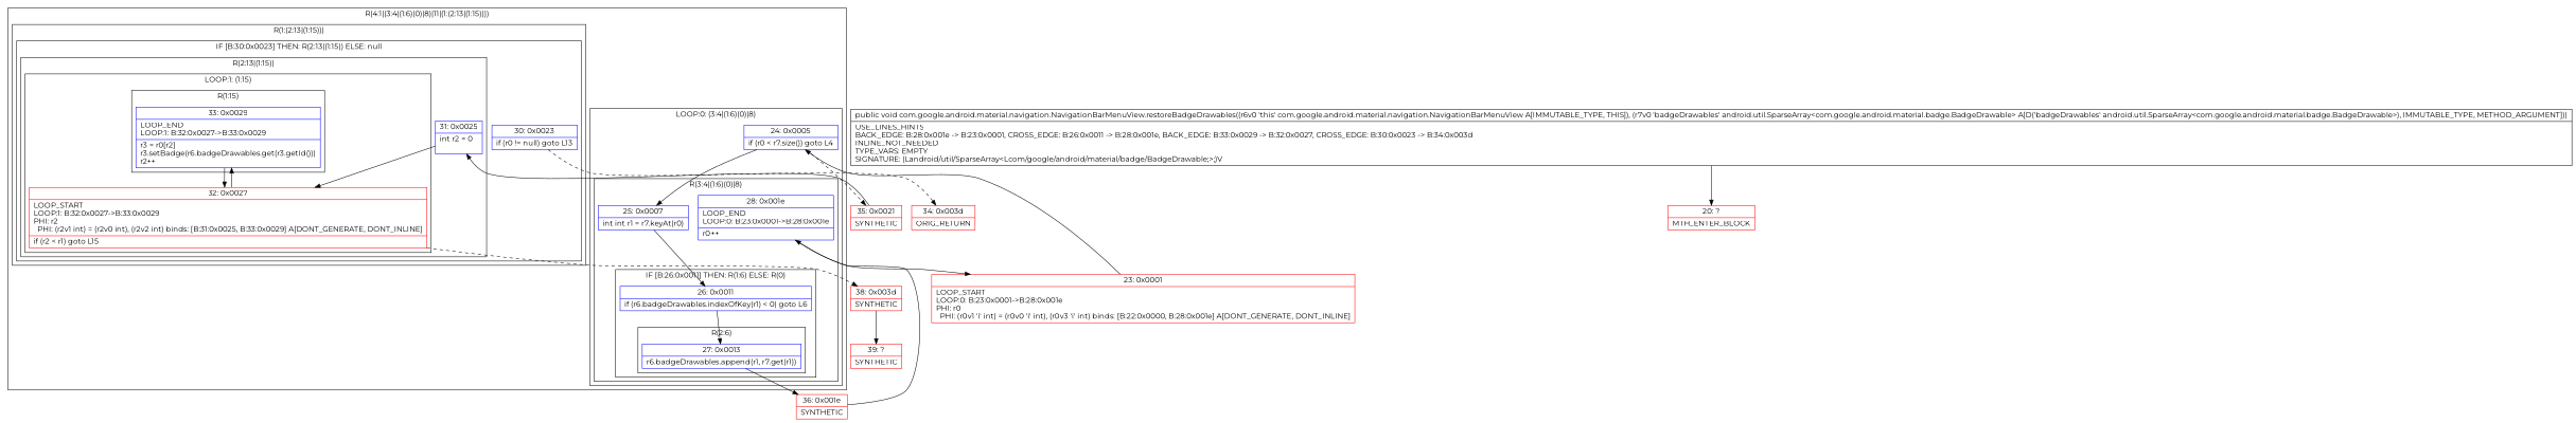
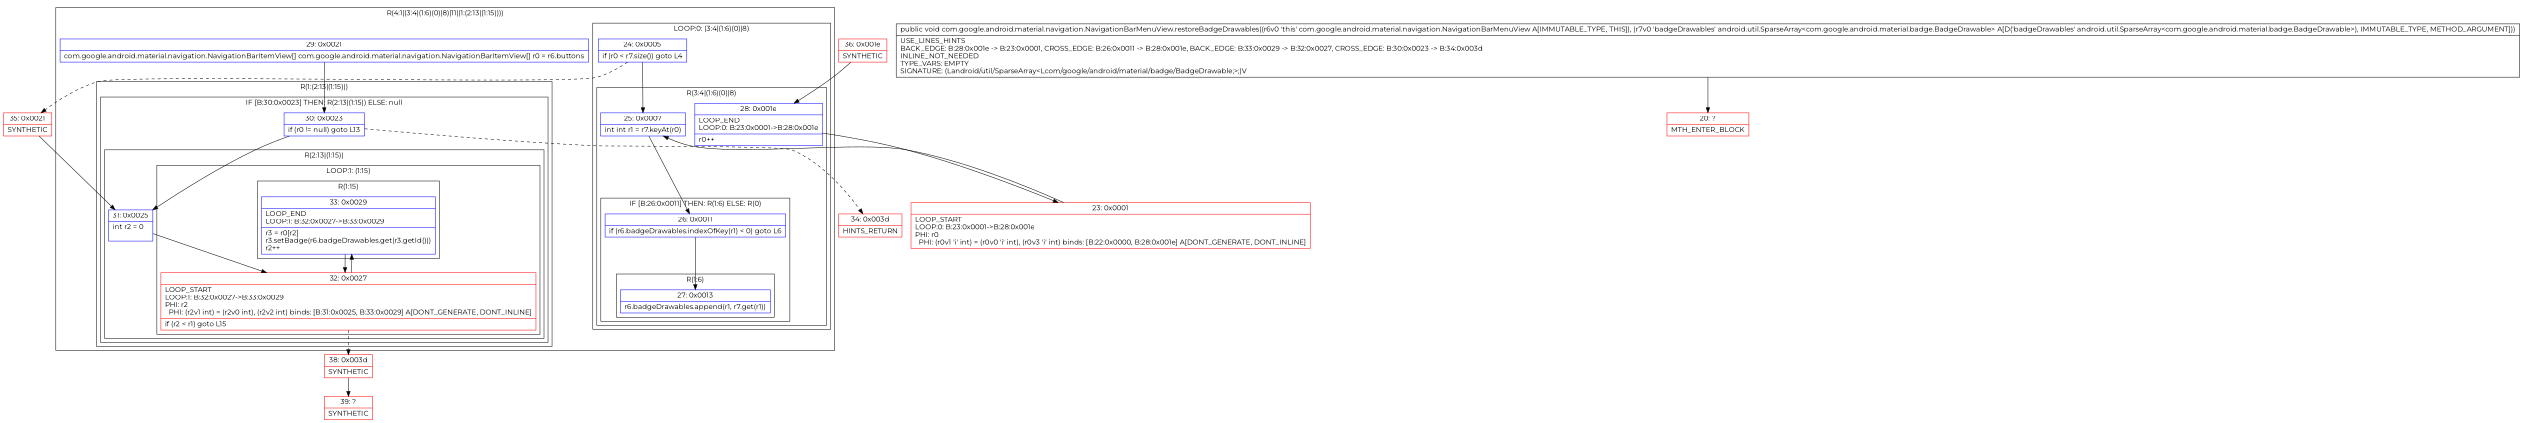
  digraph {
    fontname=Montserrat
    node [color=blue fontname=Montserrat shape=record]
    edge [fontname=Montserrat]
    n1 [label="{27\:\ 0x0013|r6.badgeDrawables.append(r1, r7.get(r1))\l}"]
    n2 [label="{26\:\ 0x0011|if (r6.badgeDrawables.indexOfKey(r1) \< 0) goto L6\l}"]
    n3 [label="{25\:\ 0x0007|int int r1 = r7.keyAt(r0)\l}"]
    n4 [label="{28\:\ 0x001e|LOOP_END\lLOOP:0: B:23:0x0001\-\>B:28:0x001e\l|r0++\l}"]
    n5 [label="{24\:\ 0x0005|if (r0 \< r7.size()) goto L4\l}"]
    n6 [label="{33\:\ 0x0029|LOOP_END\lLOOP:1: B:32:0x0027\-\>B:33:0x0029\l|r3 = r0[r2]\lr3.setBadge(r6.badgeDrawables.get(r3.getId()))\lr2++\l}"]
    n7 [color=red label="{32\:\ 0x0027|LOOP_START\lLOOP:1: B:32:0x0027\-\>B:33:0x0029\lPHI: r2 \l  PHI: (r2v1 int) = (r2v0 int), (r2v2 int) binds: [B:31:0x0025, B:33:0x0029] A[DONT_GENERATE, DONT_INLINE]\l|if (r2 \< r1) goto L15\l}"]
    n8 [label="{31\:\ 0x0025|int r2 = 0\l\l}"]
    n9 [label="{30\:\ 0x0023|if (r0 != null) goto L13\l}"]
+   n10 [label="{29\:\ 0x0021|com.google.android.material.navigation.NavigationBarItemView[] com.google.android.material.navigation.NavigationBarItemView[] r0 = r6.buttons\l}"]
    n11 [color=red label="{36\:\ 0x001e|SYNTHETIC\l}"]
    n12 [color=red label="{23\:\ 0x0001|LOOP_START\lLOOP:0: B:23:0x0001\-\>B:28:0x001e\lPHI: r0 \l  PHI: (r0v1 'i' int) = (r0v0 'i' int), (r0v3 'i' int) binds: [B:22:0x0000, B:28:0x001e] A[DONT_GENERATE, DONT_INLINE]\l}"]
    n13 [color=red label="{35\:\ 0x0021|SYNTHETIC\l}"]
    n14 [color=red label="{38\:\ 0x003d|SYNTHETIC\l}"]
-   n15 [color=red label="{34\:\ 0x003d|ORIG_RETURN\l}"]
+   n15 [color=red label="{34\:\ 0x003d|HINTS_RETURN\l}"]
    n16 [color=red label="{39\:\ ?|SYNTHETIC\l}"]
    n17 [color=red label="{20\:\ ?|MTH_ENTER_BLOCK\l}"]
    n18 [label="{public void com.google.android.material.navigation.NavigationBarMenuView.restoreBadgeDrawables((r6v0 'this' com.google.android.material.navigation.NavigationBarMenuView A[IMMUTABLE_TYPE, THIS]), (r7v0 'badgeDrawables' android.util.SparseArray\<com.google.android.material.badge.BadgeDrawable\> A[D('badgeDrawables' android.util.SparseArray\<com.google.android.material.badge.BadgeDrawable\>), IMMUTABLE_TYPE, METHOD_ARGUMENT]))  | USE_LINES_HINTS\lBACK_EDGE: B:28:0x001e \-\> B:23:0x0001, CROSS_EDGE: B:26:0x0011 \-\> B:28:0x001e, BACK_EDGE: B:33:0x0029 \-\> B:32:0x0027, CROSS_EDGE: B:30:0x0023 \-\> B:34:0x003d\lINLINE_NOT_NEEDED\lTYPE_VARS: EMPTY\lSIGNATURE: (Landroid\/util\/SparseArray\<Lcom\/google\/android\/material\/badge\/BadgeDrawable;\>;)V\l}" color=""]
    subgraph cluster_1 {
      label="R(4:1|(3:4|(1:6)(0)|8)|11|(1:(2:13|(1:15))))"
+     n10
      subgraph cluster_2 {
        label="LOOP:0: (3:4|(1:6)(0)|8)"
        n5
        subgraph cluster_3 {
          label="R(3:4|(1:6)(0)|8)"
          n3
          n4
          subgraph cluster_4 {
            label="IF [B:26:0x0011] THEN: R(1:6) ELSE: R(0)"
            n2
            subgraph cluster_5 {
-             label="R(2:6)"
+             label="R(1:6)"
              n1
            }
            subgraph cluster_6 {
              label="R(0)"
            }
          }
        }
      }
      subgraph cluster_7 {
        label="R(1:(2:13|(1:15)))"
        subgraph cluster_8 {
          label="IF [B:30:0x0023] THEN: R(2:13|(1:15)) ELSE: null"
          n9
          subgraph cluster_9 {
            label="R(2:13|(1:15))"
            n8
            subgraph cluster_10 {
              label="LOOP:1: (1:15)"
              n7
              subgraph cluster_11 {
                label="R(1:15)"
                n6
              }
            }
          }
        }
      }
    }
-   n1 -> n11
    n2 -> n1
    n3 -> n2
    n4 -> n12
    n5 -> n3
    n5 -> n13 [style=dashed]
    n6 -> n7
    n7 -> n6
    n7 -> n14 [style=dashed]
    n8 -> n7
+   n9 -> n8
    n9 -> n15 [style=dashed]
+   n10 -> n9
    n11 -> n4
-   n12 -> n5
+   n12 -> n3
    n13 -> n8
    n14 -> n16
    n18 -> n17
  }
